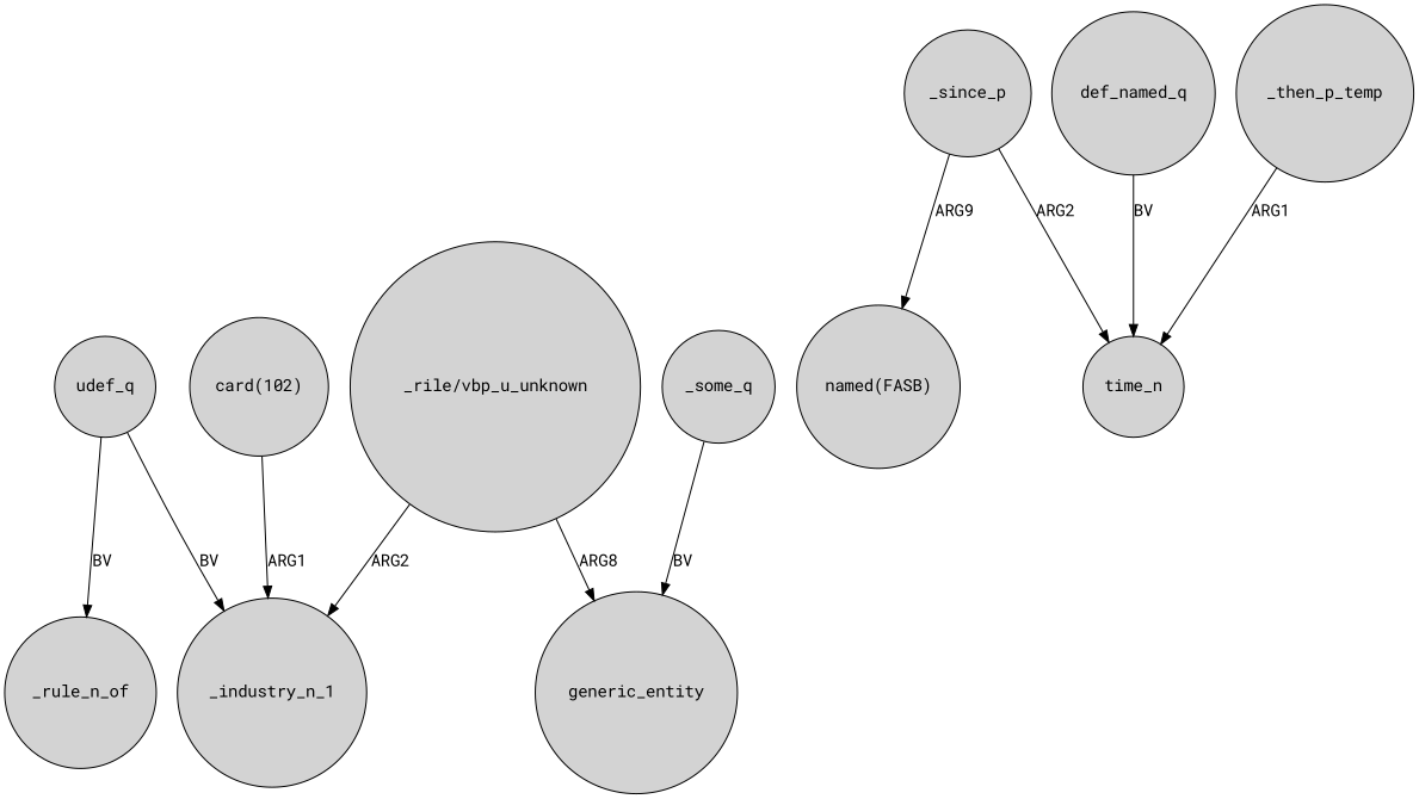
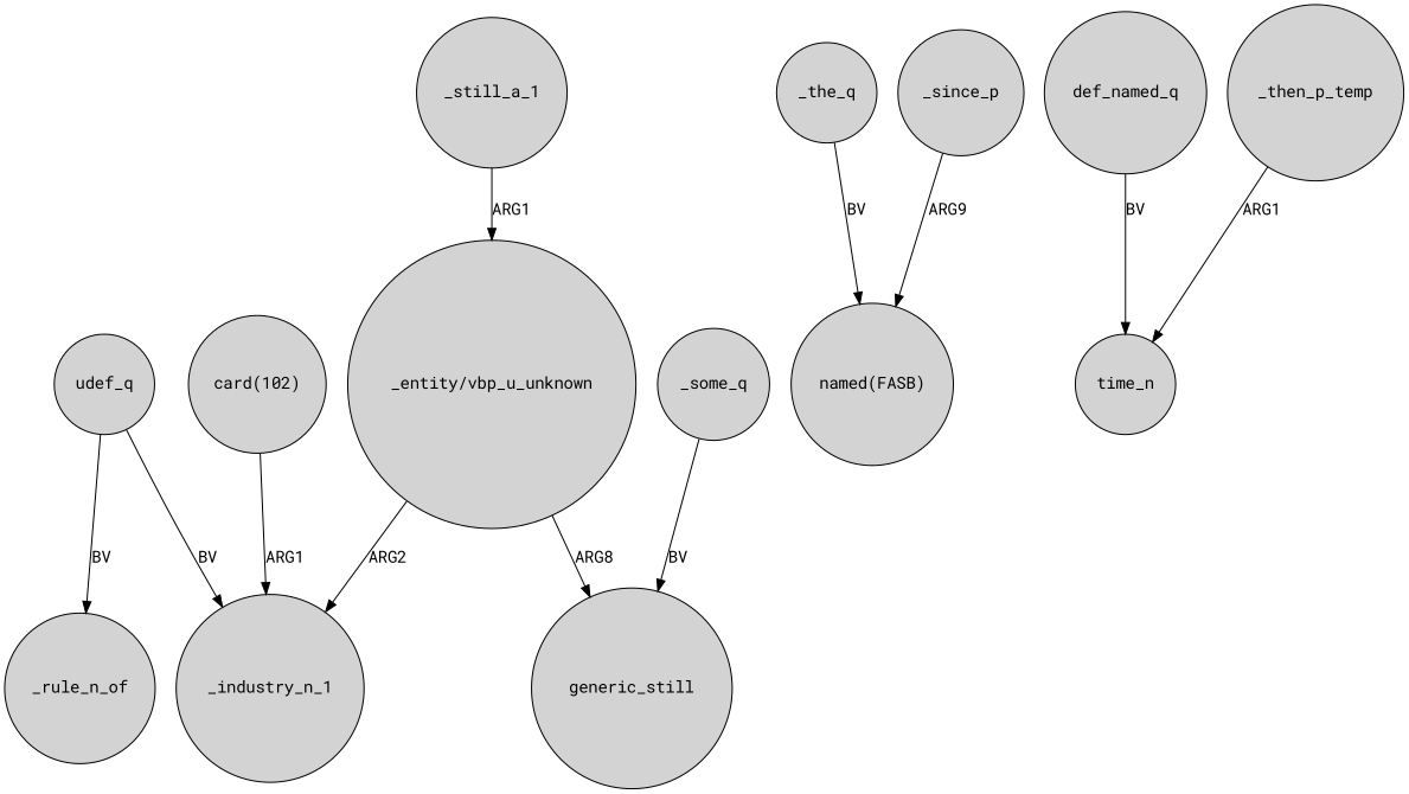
  digraph {
    fontname="Roboto Mono"
    node [fontname="Roboto Mono" shape=circle style=filled]
    edge [fontname="Roboto Mono"]
    udef_q
    _rule_n_of
    _industry_n_1
    _some_q
-   generic_entity
+   generic_entity [label=generic_still]
    _since_p
    "named(FASB)"
    time_n
    "card(102)"
-   "_rile/vbp_u_unknown"
+   "_rile/vbp_u_unknown" [label="_entity/vbp_u_unknown"]
    _then_p_temp
+   _the_q
    n13 [label=def_named_q]
+   _still_a_1
    udef_q -> _rule_n_of [label=BV]
    udef_q -> _industry_n_1 [label=BV]
    _some_q -> generic_entity [label=BV]
    _since_p -> "named(FASB)" [label=ARG9]
-   _since_p -> time_n [label=ARG2]
    "card(102)" -> _industry_n_1 [label=ARG1]
    "_rile/vbp_u_unknown" -> _industry_n_1 [label=ARG2]
    "_rile/vbp_u_unknown" -> generic_entity [label=ARG8]
    _then_p_temp -> time_n [label=ARG1]
+   _the_q -> "named(FASB)" [label=BV]
    n13 -> time_n [label=BV]
+   _still_a_1 -> "_rile/vbp_u_unknown" [label=ARG1]
  }
